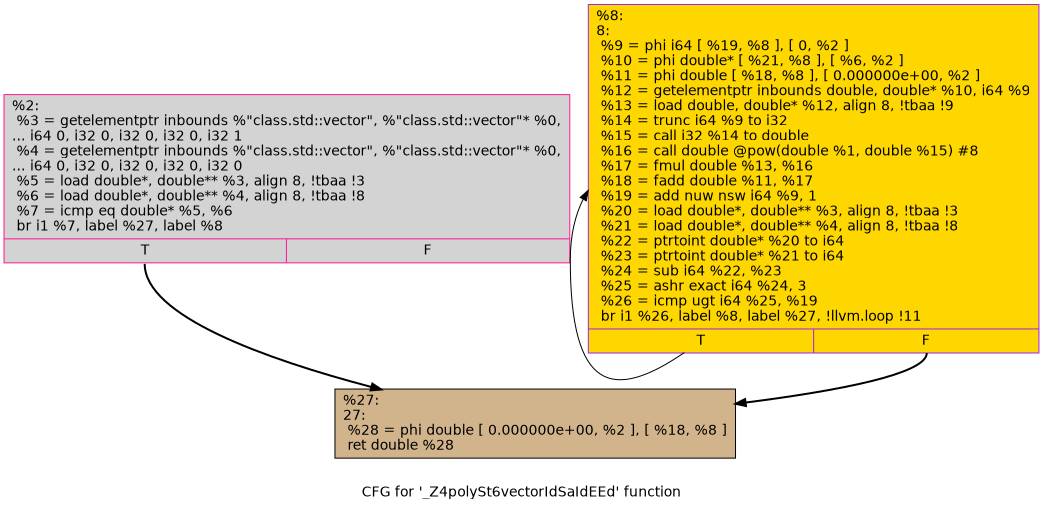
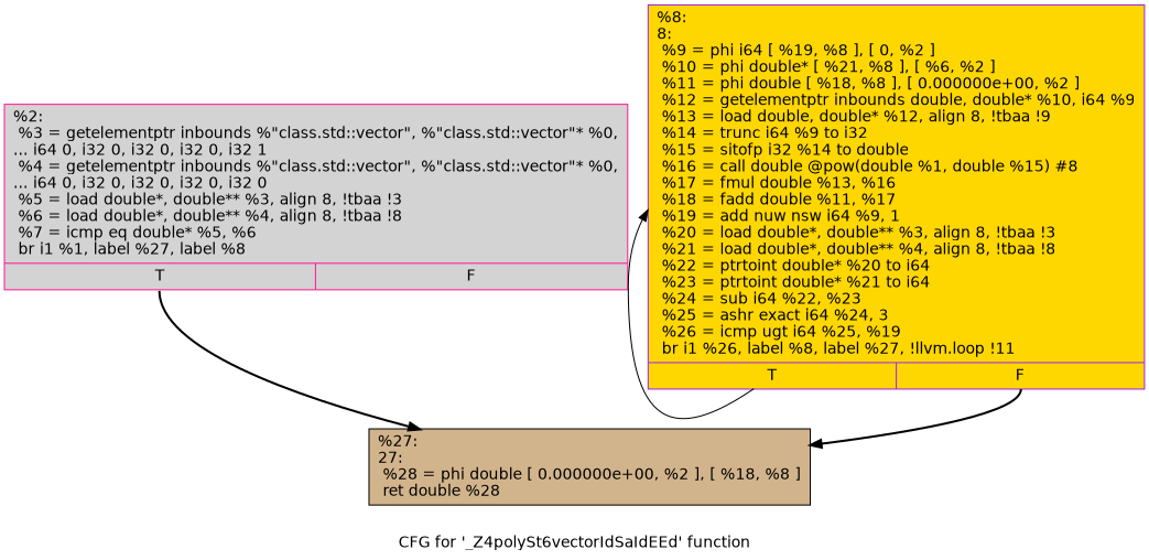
  digraph {
    fontname="DejaVu Sans"
    label="CFG for '_Z4polySt6vectorIdSaIdEEd' function"
    node [fontname="DejaVu Sans" shape=record style=filled]
    edge [fontname="DejaVu Sans" style=bold tailport=s0]
-   n1 [color=deeppink fillcolor=lightgrey label="{%2:\l  %3 = getelementptr inbounds %\"class.std::vector\", %\"class.std::vector\"* %0,\l... i64 0, i32 0, i32 0, i32 0, i32 1\l  %4 = getelementptr inbounds %\"class.std::vector\", %\"class.std::vector\"* %0,\l... i64 0, i32 0, i32 0, i32 0, i32 0\l  %5 = load double*, double** %3, align 8, !tbaa !3\l  %6 = load double*, double** %4, align 8, !tbaa !8\l  %7 = icmp eq double* %5, %6\l  br i1 %7, label %27, label %8\l|{<s0>T|<s1>F}}"]
+   n1 [color=deeppink fillcolor=lightgrey label="{%2:\l  %3 = getelementptr inbounds %\"class.std::vector\", %\"class.std::vector\"* %0,\l... i64 0, i32 0, i32 0, i32 0, i32 1\l  %4 = getelementptr inbounds %\"class.std::vector\", %\"class.std::vector\"* %0,\l... i64 0, i32 0, i32 0, i32 0, i32 0\l  %5 = load double*, double** %3, align 8, !tbaa !3\l  %6 = load double*, double** %4, align 8, !tbaa !8\l  %7 = icmp eq double* %5, %6\l  br i1 %1, label %27, label %8\l|{<s0>T|<s1>F}}"]
    n2 [color=black fillcolor=tan label="{%27:\l27:                                               \l  %28 = phi double [ 0.000000e+00, %2 ], [ %18, %8 ]\l  ret double %28\l}"]
-   n3 [color=purple fillcolor=gold label="{%8:\l8:                                                \l  %9 = phi i64 [ %19, %8 ], [ 0, %2 ]\l  %10 = phi double* [ %21, %8 ], [ %6, %2 ]\l  %11 = phi double [ %18, %8 ], [ 0.000000e+00, %2 ]\l  %12 = getelementptr inbounds double, double* %10, i64 %9\l  %13 = load double, double* %12, align 8, !tbaa !9\l  %14 = trunc i64 %9 to i32\l  %15 = call i32 %14 to double\l  %16 = call double @pow(double %1, double %15) #8\l  %17 = fmul double %13, %16\l  %18 = fadd double %11, %17\l  %19 = add nuw nsw i64 %9, 1\l  %20 = load double*, double** %3, align 8, !tbaa !3\l  %21 = load double*, double** %4, align 8, !tbaa !8\l  %22 = ptrtoint double* %20 to i64\l  %23 = ptrtoint double* %21 to i64\l  %24 = sub i64 %22, %23\l  %25 = ashr exact i64 %24, 3\l  %26 = icmp ugt i64 %25, %19\l  br i1 %26, label %8, label %27, !llvm.loop !11\l|{<s0>T|<s1>F}}"]
+   n3 [color=purple fillcolor=gold label="{%8:\l8:                                                \l  %9 = phi i64 [ %19, %8 ], [ 0, %2 ]\l  %10 = phi double* [ %21, %8 ], [ %6, %2 ]\l  %11 = phi double [ %18, %8 ], [ 0.000000e+00, %2 ]\l  %12 = getelementptr inbounds double, double* %10, i64 %9\l  %13 = load double, double* %12, align 8, !tbaa !9\l  %14 = trunc i64 %9 to i32\l  %15 = sitofp i32 %14 to double\l  %16 = call double @pow(double %1, double %15) #8\l  %17 = fmul double %13, %16\l  %18 = fadd double %11, %17\l  %19 = add nuw nsw i64 %9, 1\l  %20 = load double*, double** %3, align 8, !tbaa !3\l  %21 = load double*, double** %4, align 8, !tbaa !8\l  %22 = ptrtoint double* %20 to i64\l  %23 = ptrtoint double* %21 to i64\l  %24 = sub i64 %22, %23\l  %25 = ashr exact i64 %24, 3\l  %26 = icmp ugt i64 %25, %19\l  br i1 %26, label %8, label %27, !llvm.loop !11\l|{<s0>T|<s1>F}}"]
    n1 -> n2
    n3 -> n2 [tailport=s1]
    n3 -> n3 [style=solid]
  }
